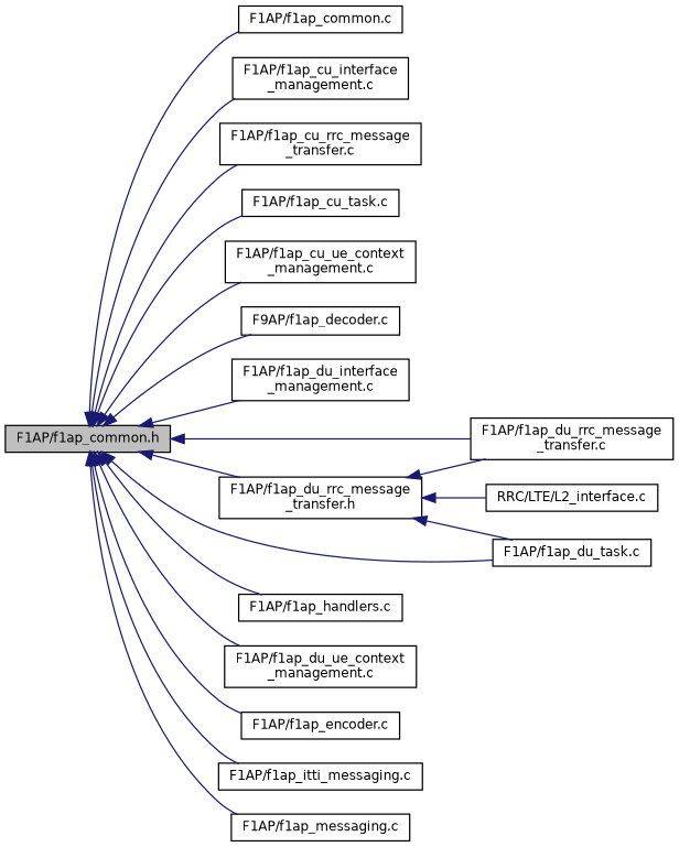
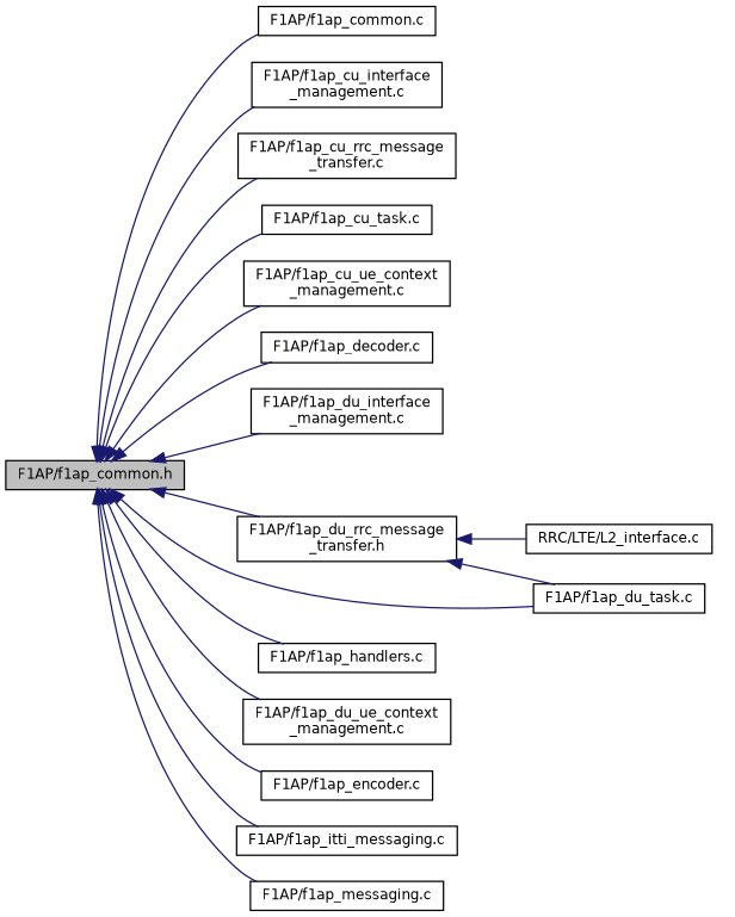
  digraph {
    rankdir=LR
    node [color=black fillcolor=white fontname=Helvetica fontsize=10 shape=record style=filled]
    edge [color=midnightblue dir=back fontname=Helvetica fontsize=10 labelfontname=Helvetica labelfontsize=10 style=solid]
    n1 [fillcolor=grey75 fontcolor=black height=0.2 label="F1AP/f1ap_common.h" width=0.4]
    n2 [height=0.2 label="F1AP/f1ap_common.c" width=0.4]
    n3 [height=0.2 label="F1AP/f1ap_cu_interface\l_management.c" width=0.4]
    n4 [height=0.2 label="F1AP/f1ap_cu_rrc_message\l_transfer.c" width=0.4]
    n5 [height=0.2 label="F1AP/f1ap_cu_task.c" width=0.4]
    n6 [height=0.2 label="F1AP/f1ap_cu_ue_context\l_management.c" width=0.4]
-   n7 [height=0.2 label="F9AP/f1ap_decoder.c" width=0.4]
+   n7 [height=0.2 label="F1AP/f1ap_decoder.c" width=0.4]
    n8 [height=0.2 label="F1AP/f1ap_du_interface\l_management.c" width=0.4]
-   n9 [height=0.2 label="F1AP/f1ap_du_rrc_message\l_transfer.c" width=0.4]
    n10 [height=0.2 label="F1AP/f1ap_du_rrc_message\l_transfer.h" width=0.4]
    n11 [height=0.2 label="F1AP/f1ap_du_task.c" width=0.4]
    n12 [height=0.2 label="F1AP/f1ap_handlers.c" width=0.4]
    n13 [height=0.2 label="F1AP/f1ap_du_ue_context\l_management.c" width=0.4]
    n14 [height=0.2 label="F1AP/f1ap_encoder.c" width=0.4]
    n15 [height=0.2 label="F1AP/f1ap_itti_messaging.c" width=0.4]
    n16 [height=0.2 label="F1AP/f1ap_messaging.c" width=0.4]
    n17 [height=0.2 label="RRC/LTE/L2_interface.c" width=0.4]
    n1 -> n2
    n1 -> n3
    n1 -> n4
    n1 -> n5
    n1 -> n6
    n1 -> n7
    n1 -> n8
-   n1 -> n9
    n1 -> n10
    n1 -> n11
    n1 -> n12
    n1 -> n13
    n1 -> n14
    n1 -> n15
    n1 -> n16
-   n10 -> n9
    n10 -> n11
    n10 -> n17
  }
